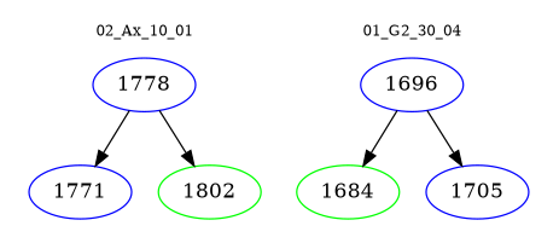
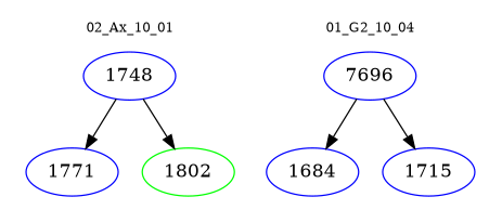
  digraph {
    node [color=blue]
    edge [color=black]
-   n1 [label=1778]
+   n1 [label=1748]
    n2 [label=1771]
    n3 [color=green label=1802]
-   n4 [label=1696]
-   n5 [color=green label=1684]
-   n6 [label=1705]
+   n4 [label=7696]
+   n5 [label=1684]
+   n6 [label=1715]
    subgraph cluster_1 {
      color=white
      fontsize=10
      label="02_Ax_10_01"
      n1
      n2
      n3
    }
    subgraph cluster_2 {
      color=white
      fontsize=10
-     label="01_G2_30_04"
+     label="01_G2_10_04"
      n4
      n5
      n6
    }
    n1 -> n2
    n1 -> n3
    n4 -> n5
    n4 -> n6
  }
